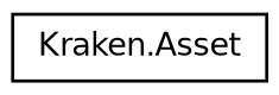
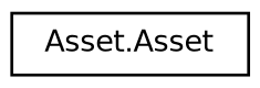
  digraph {
    rankdir=LR
-   n1 [color=black fillcolor=white fontname=Helvetica fontsize=10 height=0.2 label="Kraken.Asset" shape=record style=filled width=0.4]
+   n1 [color=black fillcolor=white fontname=Helvetica fontsize=10 height=0.2 label="Asset.Asset" shape=record style=filled width=0.4]
  }
